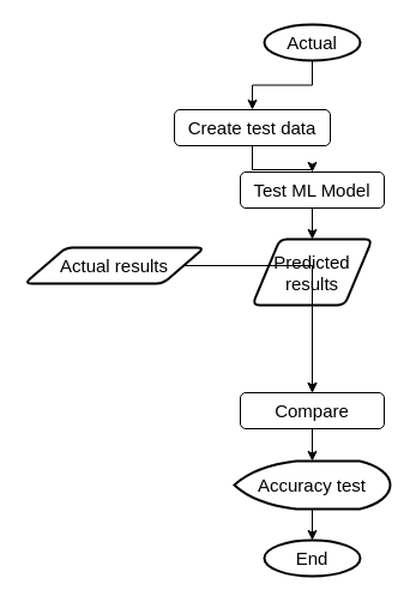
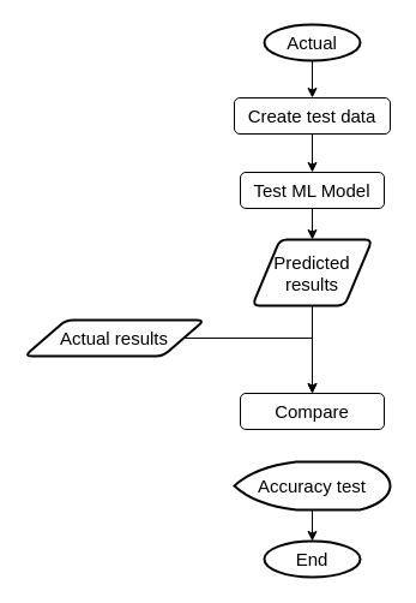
  <mxCell id="0" />
  <mxCell id="1" parent="0" />
  <mxCell id="2" value="Yes" style="edgeStyle=orthogonalEdgeStyle;rounded=0;html=1;jettySize=auto;orthogonalLoop=1;fontSize=11;endArrow=block;endFill=0;endSize=8;strokeWidth=1;shadow=0;labelBackgroundColor=none;" parent="1" edge="1"><mxGeometry y="10" relative="1" as="geometry"><mxPoint as="offset" /><mxPoint x="160" y="340" as="targetPoint" /></mxGeometry></mxCell>
  <mxCell id="3" value="" style="edgeStyle=orthogonalEdgeStyle;rounded=0;orthogonalLoop=1;jettySize=auto;html=1;fontSize=15;labelBorderColor=none;" edge="1" parent="1" source="4" target="16"><mxGeometry relative="1" as="geometry" /></mxCell>
  <mxCell id="4" value="Actual" style="strokeWidth=2;html=1;shape=mxgraph.flowchart.start_1;whiteSpace=wrap;fontSize=15;labelBorderColor=none;" parent="1" vertex="1"><mxGeometry x="220" y="20" width="80" height="30" as="geometry" /></mxCell>
  <mxCell id="5" value="" style="edgeStyle=orthogonalEdgeStyle;rounded=0;orthogonalLoop=1;jettySize=auto;html=1;fontSize=15;labelBorderColor=none;" edge="1" parent="1" source="6" target="8"><mxGeometry relative="1" as="geometry" /></mxCell>
  <mxCell id="6" value="Test ML Model" style="rounded=1;whiteSpace=wrap;html=1;fontSize=15;glass=0;strokeWidth=1;shadow=0;labelBorderColor=none;" parent="1" vertex="1"><mxGeometry x="200" y="143" width="120" height="30" as="geometry" /></mxCell>
  <mxCell id="7" value="" style="edgeStyle=orthogonalEdgeStyle;rounded=0;orthogonalLoop=1;jettySize=auto;html=1;fontSize=15;labelBorderColor=none;" edge="1" parent="1" source="8" target="12"><mxGeometry relative="1" as="geometry" /></mxCell>
  <mxCell id="8" value="Predicted results" style="shape=parallelogram;html=1;strokeWidth=2;perimeter=parallelogramPerimeter;whiteSpace=wrap;rounded=1;arcSize=12;size=0.23;fontSize=15;labelBorderColor=none;" parent="1" vertex="1"><mxGeometry x="210" y="199" width="100" height="55" as="geometry" /></mxCell>
  <mxCell id="9" value="" style="edgeStyle=orthogonalEdgeStyle;rounded=0;orthogonalLoop=1;jettySize=auto;html=1;fontSize=15;labelBorderColor=none;" edge="1" parent="1" source="10" target="12"><mxGeometry relative="1" as="geometry" /></mxCell>
- <mxCell id="10" value="Actual results" style="shape=parallelogram;html=1;strokeWidth=2;perimeter=parallelogramPerimeter;whiteSpace=wrap;rounded=1;arcSize=12;size=0.23;fontSize=15;labelBorderColor=none;" parent="1" vertex="1"><mxGeometry x="20" y="206" width="150" height="30" as="geometry" /></mxCell>
- <mxCell id="11" value="" style="edgeStyle=orthogonalEdgeStyle;rounded=0;orthogonalLoop=1;jettySize=auto;html=1;fontSize=15;labelBorderColor=none;" edge="1" parent="1" source="12" target="14"><mxGeometry relative="1" as="geometry" /></mxCell>
+ <mxCell id="10" value="Actual results" style="shape=parallelogram;html=1;strokeWidth=2;perimeter=parallelogramPerimeter;whiteSpace=wrap;rounded=1;arcSize=12;size=0.23;fontSize=15;labelBorderColor=none;" parent="1" vertex="1"><mxGeometry x="20" y="266" width="150" height="30" as="geometry" /></mxCell>
  <mxCell id="12" value="Compare" style="rounded=1;whiteSpace=wrap;html=1;fontSize=15;glass=0;strokeWidth=1;shadow=0;labelBorderColor=none;" parent="1" vertex="1"><mxGeometry x="200" y="327" width="120" height="30" as="geometry" /></mxCell>
  <mxCell id="13" value="" style="edgeStyle=orthogonalEdgeStyle;rounded=0;orthogonalLoop=1;jettySize=auto;html=1;fontSize=15;labelBorderColor=none;" edge="1" parent="1" source="14" target="17"><mxGeometry relative="1" as="geometry" /></mxCell>
  <mxCell id="14" value="Accuracy test" style="strokeWidth=2;html=1;shape=mxgraph.flowchart.display;whiteSpace=wrap;fontSize=15;labelBorderColor=none;" parent="1" vertex="1"><mxGeometry x="195" y="384" width="130" height="40" as="geometry" /></mxCell>
  <mxCell id="15" style="edgeStyle=orthogonalEdgeStyle;rounded=0;orthogonalLoop=1;jettySize=auto;html=1;entryX=0.5;entryY=0;entryDx=0;entryDy=0;fontSize=15;labelBorderColor=none;" edge="1" parent="1" source="16" target="6"><mxGeometry relative="1" as="geometry" /></mxCell>
- <mxCell id="16" value="Create test data" style="rounded=1;whiteSpace=wrap;html=1;fontSize=15;glass=0;strokeWidth=1;shadow=0;labelBorderColor=none;" parent="1" vertex="1"><mxGeometry x="145" y="91" width="130" height="30" as="geometry" /></mxCell>
+ <mxCell id="16" value="Create test data" style="rounded=1;whiteSpace=wrap;html=1;fontSize=15;glass=0;strokeWidth=1;shadow=0;labelBorderColor=none;" parent="1" vertex="1"><mxGeometry x="195" y="81" width="130" height="30" as="geometry" /></mxCell>
  <mxCell id="17" value="End" style="strokeWidth=2;html=1;shape=mxgraph.flowchart.start_1;whiteSpace=wrap;fontSize=15;labelBorderColor=none;" parent="1" vertex="1"><mxGeometry x="220" y="450" width="80" height="30" as="geometry" /></mxCell>
